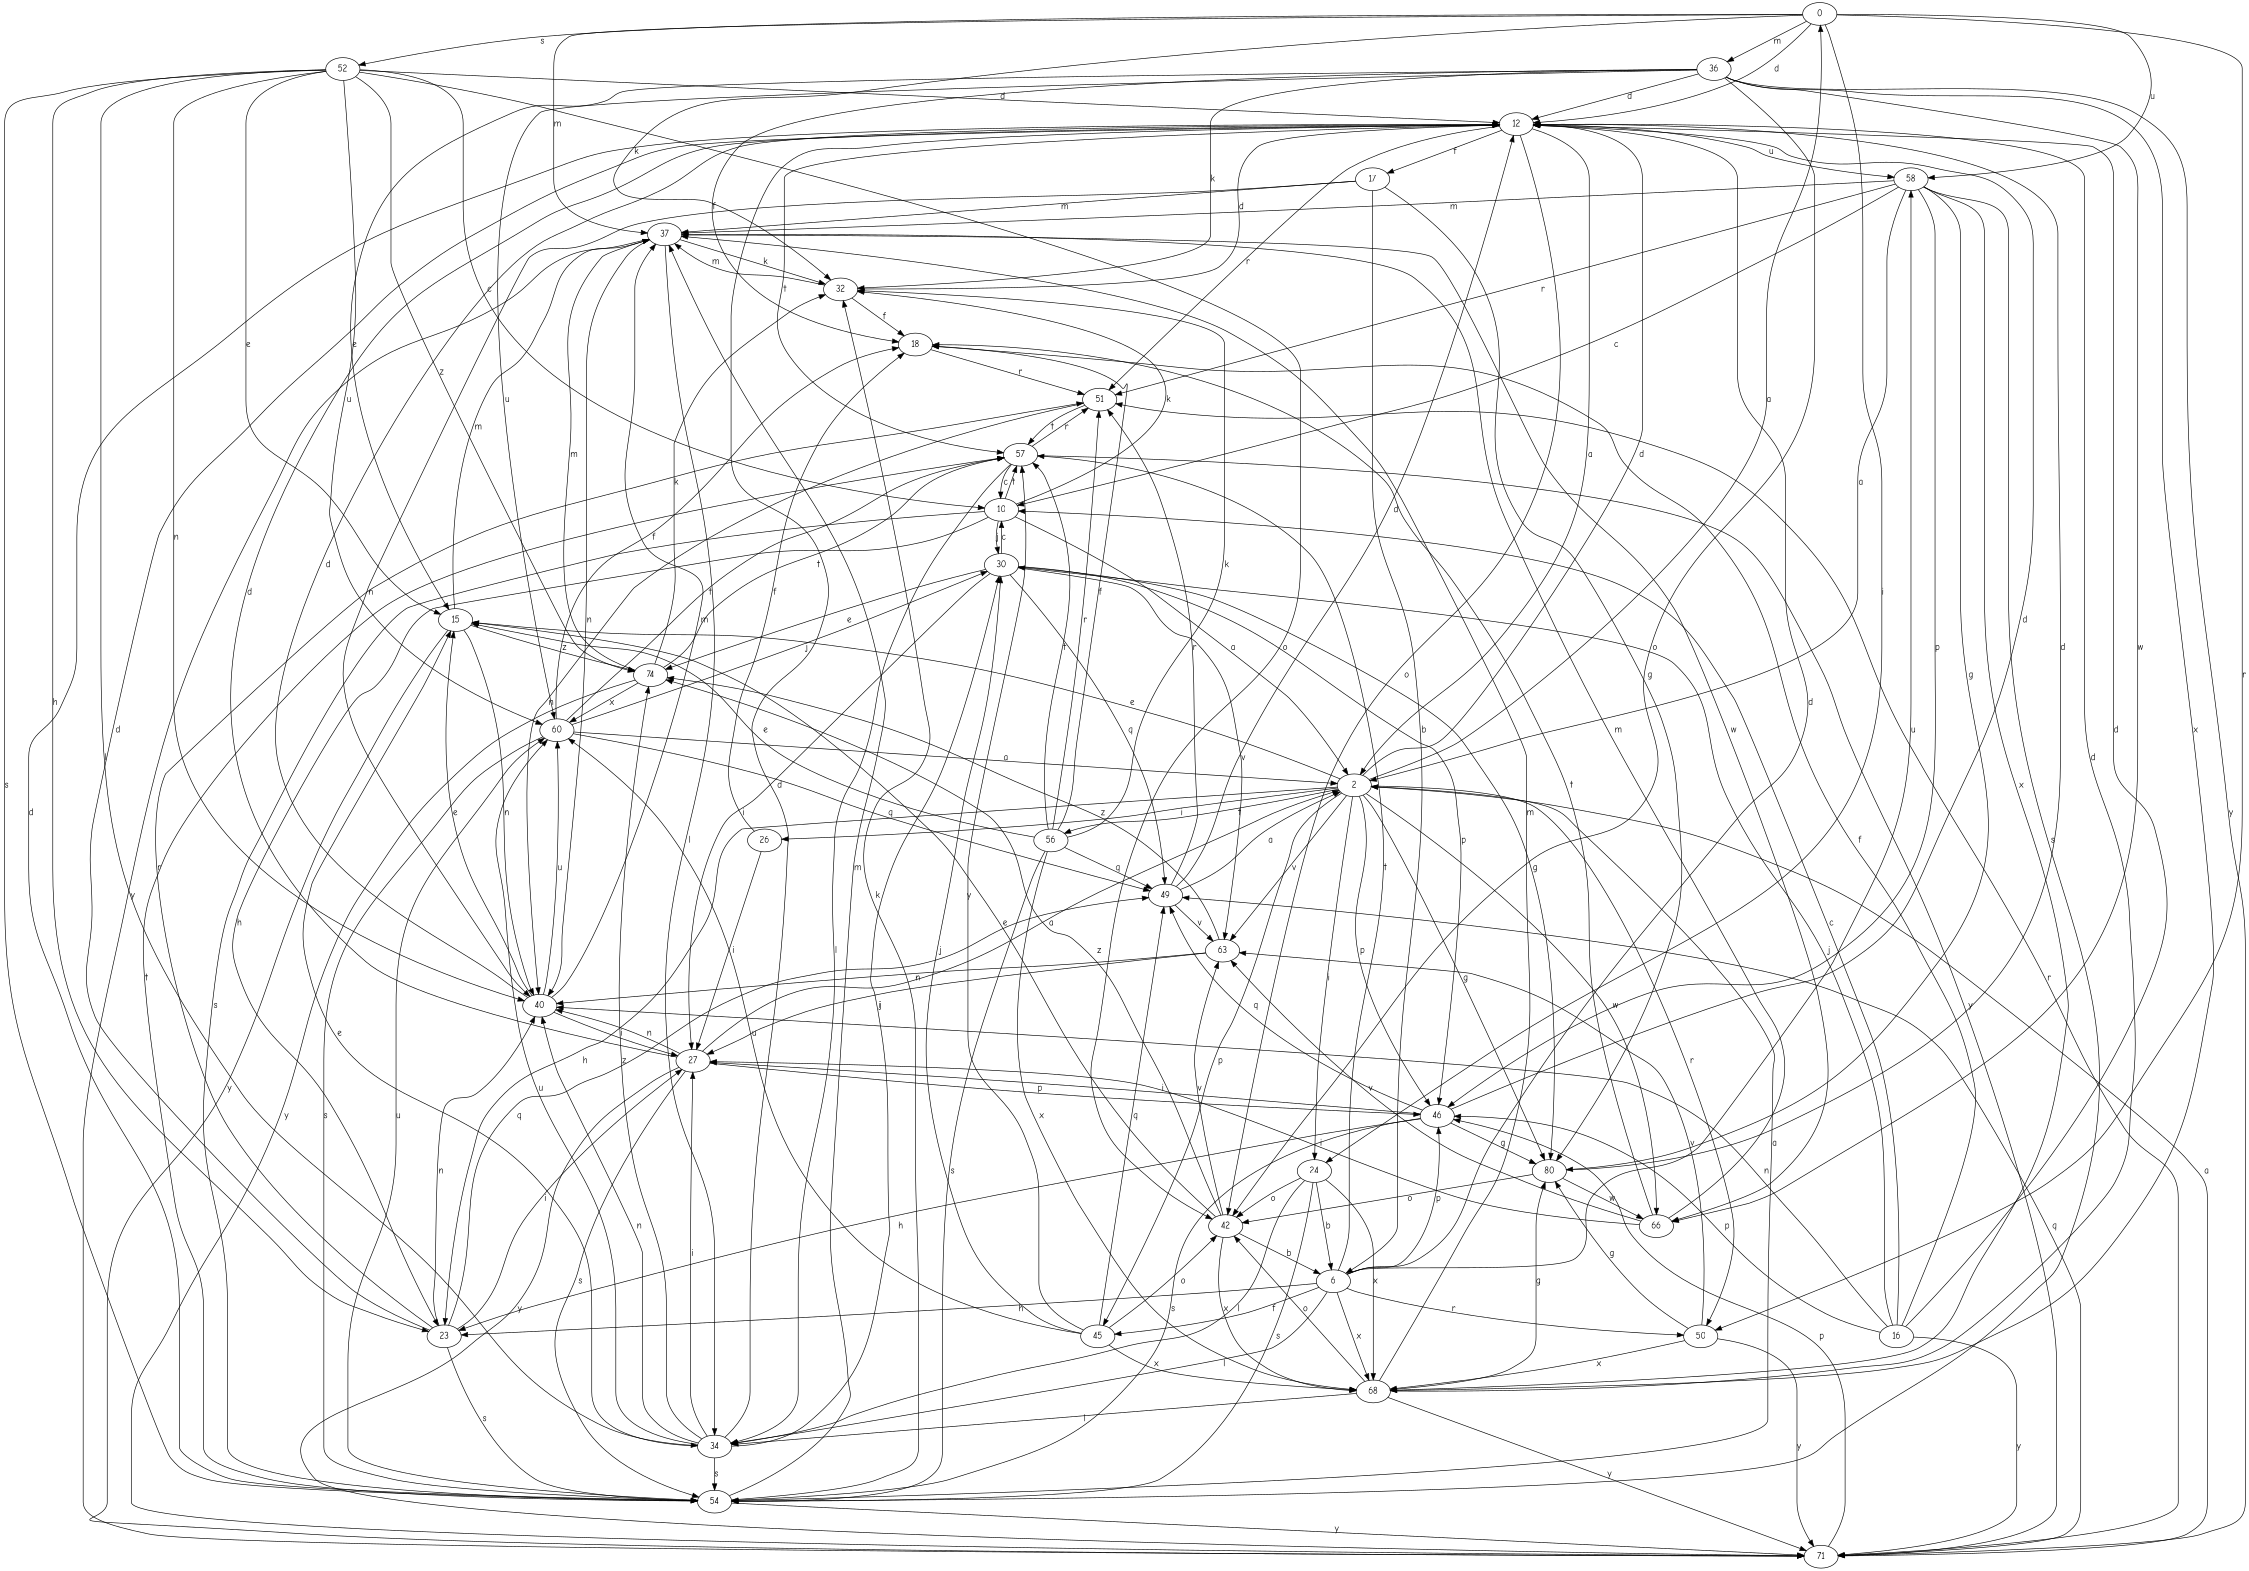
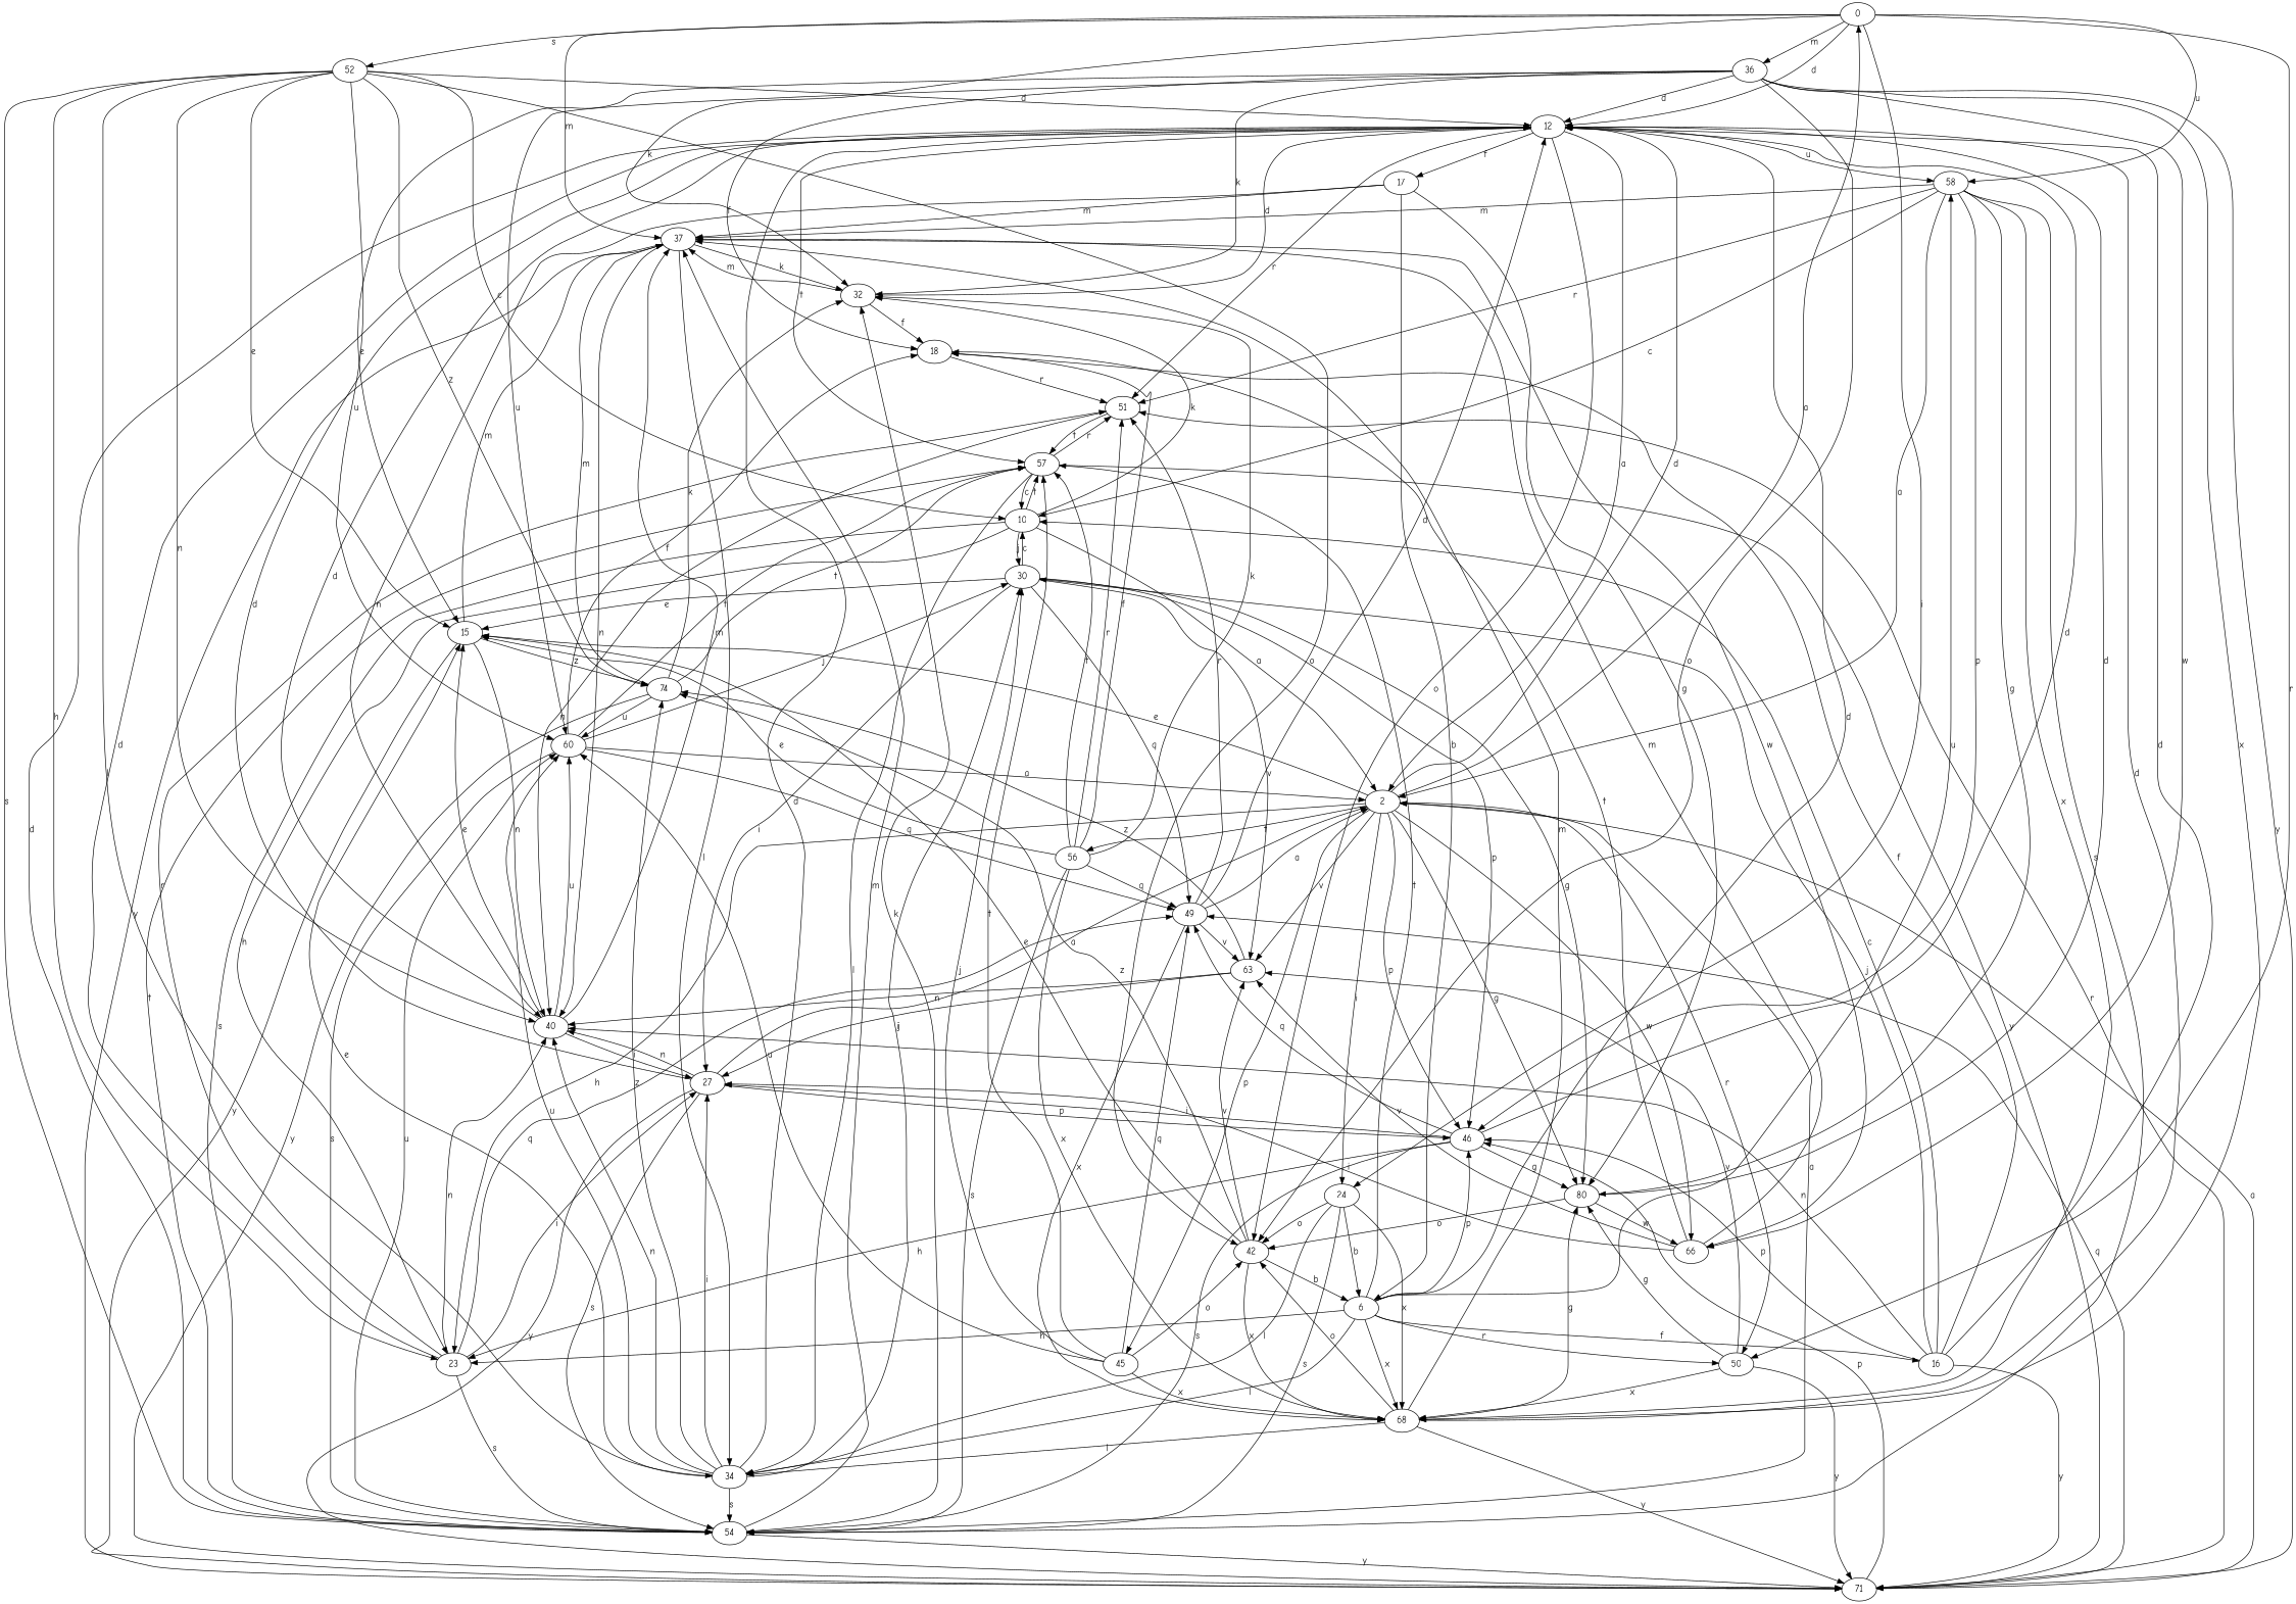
  strict digraph {
    fontname="Comic Neue"
    node [fontname="Comic Neue"]
    edge [fontname="Comic Neue"]
    0
    12
    24
    32
    36
    37
    50
    52
    58
    2
    57
    17
    42
    51
    6
    34
    68
    54
    18
    15
    66
    71
    60
    40
    n25 [label=80]
    63
    23
    10
    74
    46
-   26
    45
    56
    27
    49
    30
    16
    0 -> 12 [label=d]
    0 -> 24 [label=i]
    0 -> 32 [label=k]
    0 -> 36 [label=m]
    0 -> 37 [label=m]
    0 -> 50 [label=r]
    0 -> 52 [label=s]
    0 -> 58 [label=u]
    12 -> 58 [label=u]
    12 -> 2 [label=a]
    12 -> 57 [label=t]
    12 -> 17 [label=f]
    12 -> 42 [label=o]
    12 -> 51 [label=r]
    24 -> 42 [label=o]
    24 -> 6 [label=b]
    24 -> 34 [label=l]
    24 -> 68 [label=x]
    24 -> 54 [label=s]
    32 -> 12 [label=d]
    32 -> 37 [label=m]
    32 -> 18 [label=f]
    36 -> 12 [label=d]
    36 -> 32 [label=k]
    36 -> 42 [label=o]
    36 -> 68 [label=x]
    36 -> 18 [label=f]
    36 -> 15 [label=e]
    36 -> 66 [label=w]
    36 -> 71 [label=y]
    36 -> 60 [label=u]
    37 -> 32 [label=k]
    37 -> 34 [label=l]
    37 -> 66 [label=w]
    37 -> 71 [label=y]
    37 -> 40 [label=n]
    50 -> 68 [label=x]
    50 -> 71 [label=y]
    50 -> n25 [label=g]
    50 -> 63 [label=v]
    52 -> 12 [label=d]
    52 -> 42 [label=o]
    52 -> 34 [label=l]
    52 -> 54 [label=s]
    52 -> 15 [label=e]
    52 -> 60 [label=u]
    52 -> 40 [label=n]
    52 -> 23 [label=h]
    52 -> 10 [label=c]
    52 -> 74 [label=z]
    58 -> 37 [label=m]
    58 -> 2 [label=a]
    58 -> 51 [label=r]
    58 -> 68 [label=x]
    58 -> 54 [label=s]
    58 -> n25 [label=g]
    58 -> 10 [label=c]
    58 -> 46 [label=p]
    2 -> 0 [label=a]
    2 -> 12 [label=d]
    2 -> 24 [label=i]
    2 -> 50 [label=r]
    2 -> 15 [label=e]
    2 -> 66 [label=w]
    2 -> n25 [label=g]
    2 -> 63 [label=v]
    2 -> 23 [label=h]
    2 -> 46 [label=p]
-   2 -> 26 [label=i]
    2 -> 45 [label=p]
    2 -> 56 [label=t]
    57 -> 51 [label=r]
    57 -> 34 [label=l]
    57 -> 71 [label=y]
    57 -> 10 [label=c]
    17 -> 37 [label=m]
    17 -> 6 [label=b]
    17 -> 40 [label=n]
    17 -> n25 [label=g]
    42 -> 6 [label=b]
    42 -> 68 [label=x]
    42 -> 15 [label=e]
    42 -> 63 [label=v]
    42 -> 74 [label=z]
    51 -> 57 [label=t]
    51 -> 40 [label=n]
    6 -> 12 [label=d]
    6 -> 50 [label=r]
    6 -> 58 [label=u]
    6 -> 57 [label=t]
    6 -> 34 [label=l]
    6 -> 68 [label=x]
    6 -> 23 [label=h]
    6 -> 46 [label=p]
-   6 -> 45 [label=f]
+   6 -> 16 [label=f]
    34 -> 12 [label=d]
    34 -> 54 [label=s]
    34 -> 15 [label=e]
    34 -> 60 [label=u]
    34 -> 40 [label=n]
    34 -> 74 [label=z]
    34 -> 27 [label=i]
    34 -> 30 [label=j]
    68 -> 12 [label=d]
    68 -> 37 [label=m]
    68 -> 42 [label=o]
    68 -> 34 [label=l]
    68 -> 71 [label=y]
    68 -> n25 [label=g]
    54 -> 12 [label=d]
    54 -> 32 [label=k]
    54 -> 37 [label=m]
    54 -> 2 [label=a]
    54 -> 57 [label=t]
    54 -> 71 [label=y]
    54 -> 60 [label=u]
    18 -> 51 [label=r]
    15 -> 37 [label=m]
    15 -> 71 [label=y]
    15 -> 40 [label=n]
    15 -> 74 [label=z]
    66 -> 37 [label=m]
    66 -> 18 [label=t]
    66 -> 63 [label=v]
    66 -> 27 [label=i]
    71 -> 2 [label=a]
    71 -> 51 [label=r]
    71 -> 46 [label=p]
    71 -> 49 [label=q]
    60 -> 2 [label=a]
    60 -> 57 [label=t]
    60 -> 54 [label=s]
    60 -> 18 [label=f]
    60 -> 49 [label=q]
    60 -> 30 [label=j]
    40 -> 12 [label=d]
    40 -> 37 [label=m]
    40 -> 15 [label=e]
    40 -> 60 [label=u]
    40 -> 27 [label=i]
    n25 -> 12 [label=d]
    n25 -> 42 [label=o]
    n25 -> 66 [label=w]
    63 -> 40 [label=n]
    63 -> 74 [label=z]
    63 -> 27 [label=i]
    23 -> 12 [label=d]
    23 -> 51 [label=r]
    23 -> 54 [label=s]
    23 -> 40 [label=n]
    23 -> 27 [label=i]
    23 -> 49 [label=q]
    10 -> 32 [label=k]
    10 -> 2 [label=a]
    10 -> 57 [label=t]
    10 -> 54 [label=s]
    10 -> 23 [label=h]
    10 -> 30 [label=j]
    74 -> 32 [label=k]
    74 -> 37 [label=m]
    74 -> 57 [label=t]
    74 -> 71 [label=y]
-   74 -> 60 [label=x]
+   74 -> 60 [label=u]
    46 -> 12 [label=d]
    46 -> 54 [label=s]
    46 -> n25 [label=g]
    46 -> 23 [label=h]
    46 -> 27 [label=i]
    46 -> 49 [label=q]
-   26 -> 18 [label=f]
-   26 -> 27 [label=i]
-   45 -> 57 [label=y]
+   45 -> 57 [label=t]
    45 -> 42 [label=o]
    45 -> 68 [label=x]
    45 -> 60 [label=u]
    45 -> 49 [label=q]
    45 -> 30 [label=j]
    56 -> 32 [label=k]
    56 -> 57 [label=t]
    56 -> 51 [label=r]
    56 -> 68 [label=x]
    56 -> 54 [label=s]
    56 -> 18 [label=f]
    56 -> 15 [label=e]
    56 -> 49 [label=q]
    27 -> 12 [label=d]
    27 -> 2 [label=a]
    27 -> 54 [label=s]
    27 -> 71 [label=y]
    27 -> 40 [label=n]
    27 -> 46 [label=p]
    49 -> 12 [label=d]
    49 -> 2 [label=a]
    49 -> 51 [label=r]
+   49 -> 68 [label=x]
    49 -> 63 [label=v]
-   30 -> 74 [label=e]
+   30 -> 15 [label=e]
    30 -> n25 [label=g]
    30 -> 63 [label=v]
    30 -> 10 [label=c]
    30 -> 46 [label=p]
    30 -> 27 [label=i]
    30 -> 49 [label=q]
    16 -> 12 [label=d]
    16 -> 18 [label=f]
    16 -> 71 [label=y]
    16 -> 40 [label=n]
    16 -> 10 [label=c]
    16 -> 46 [label=p]
    16 -> 30 [label=j]
  }
